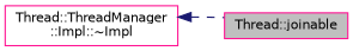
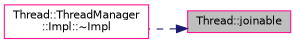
  digraph {
    rankdir=RL
    node [color=deeppink fontname=Helvetica fontsize=10 shape=record style=filled]
    n1 [fillcolor=grey75 fontcolor=black height=0.2 label="Thread::joinable" width=0.4]
    n2 [fillcolor=white height=0.2 label="Thread::ThreadManager\l::Impl::~Impl" width=0.4]
-   n2 -> n1 [color=midnightblue dir=back fontname=Helvetica fontsize=10 labelfontname=Helvetica labelfontsize=10 style=dashed]
+   n1 -> n2 [color=midnightblue dir=back fontname=Helvetica fontsize=10 labelfontname=Helvetica labelfontsize=10 style=dashed]
  }
